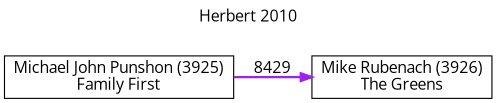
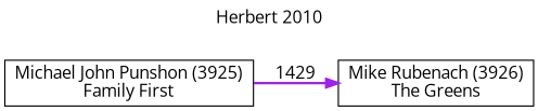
  digraph {
    label="Herbert 2010"
    labelloc=t
    mclimit=10
    rankdir=LR
    fontname="Open Sans"
    node [shape=box fontname="Open Sans"]
    n1 [label="Michael John Punshon (3925)\nFamily First"]
    n2 [label="Mike Rubenach (3926)\nThe Greens"]
-   n1 -> n2 [label=8429 color=purple style=bold fontname="Open Sans"]
+   n1 -> n2 [label=1429 color=purple style=bold fontname="Open Sans"]
  }
